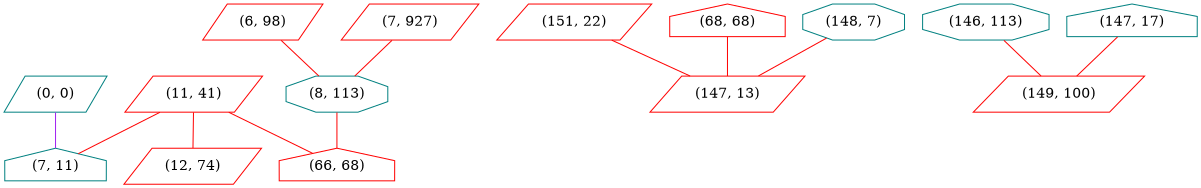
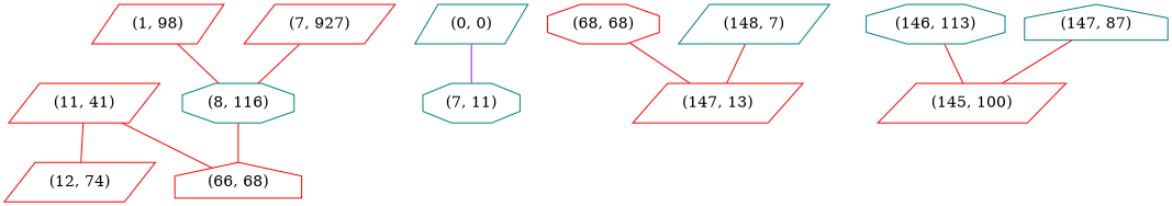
  graph {
    node [color=red shape=parallelogram]
    edge [color=red weight=1]
    "(11, 41)"
-   "(7, 11)" [color=teal shape=house]
+   "(7, 11)" [color=teal shape=octagon]
    "(12, 74)"
    "(66, 68)" [shape=house]
    "(0, 0)" [color=teal]
-   "(151, 22)"
    "(147, 13)"
-   "(68, 68)" [shape=house]
-   "(145, 100)" [label="(149, 100)"]
+   "(68, 68)" [shape=octagon]
+   "(145, 100)"
    "(146, 113)" [color=teal shape=octagon]
-   "(147, 87)" [color=teal shape=house label="(147, 17)"]
-   "(148, 7)" [color=teal shape=octagon]
-   "(6, 98)"
-   "(8, 113)" [color=teal shape=octagon]
+   "(147, 87)" [color=teal shape=house]
+   "(148, 7)" [color=teal]
+   "(6, 98)" [label="(1, 98)"]
+   "(8, 113)" [color=teal shape=octagon label="(8, 116)"]
    n15 [label="(7, 927)"]
-   "(11, 41)" -- "(7, 11)"
    "(11, 41)" -- "(12, 74)"
    "(11, 41)" -- "(66, 68)"
    "(0, 0)" -- "(7, 11)" [color=purple weight=4]
-   "(151, 22)" -- "(147, 13)"
    "(68, 68)" -- "(147, 13)"
    "(146, 113)" -- "(145, 100)"
    "(147, 87)" -- "(145, 100)"
    "(148, 7)" -- "(147, 13)"
    "(6, 98)" -- "(8, 113)"
    "(8, 113)" -- "(66, 68)"
    n15 -- "(8, 113)"
  }
